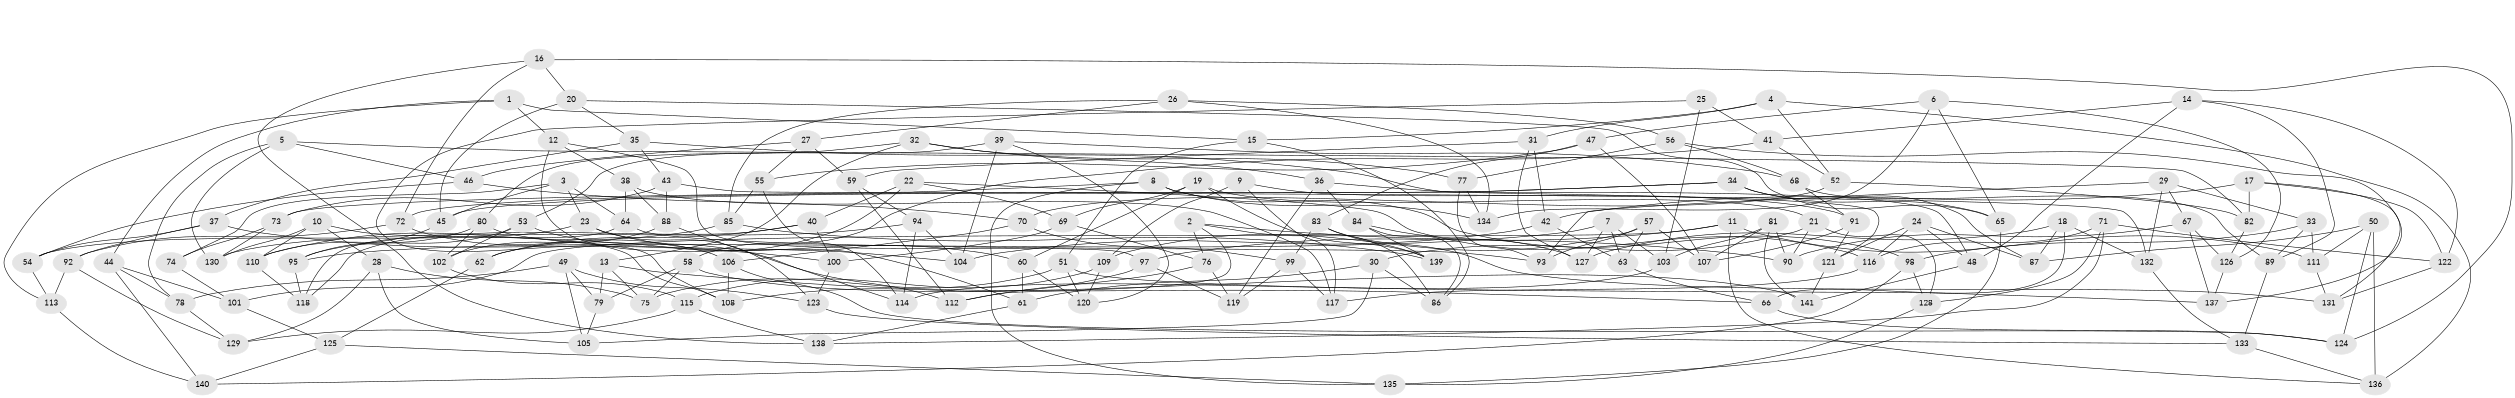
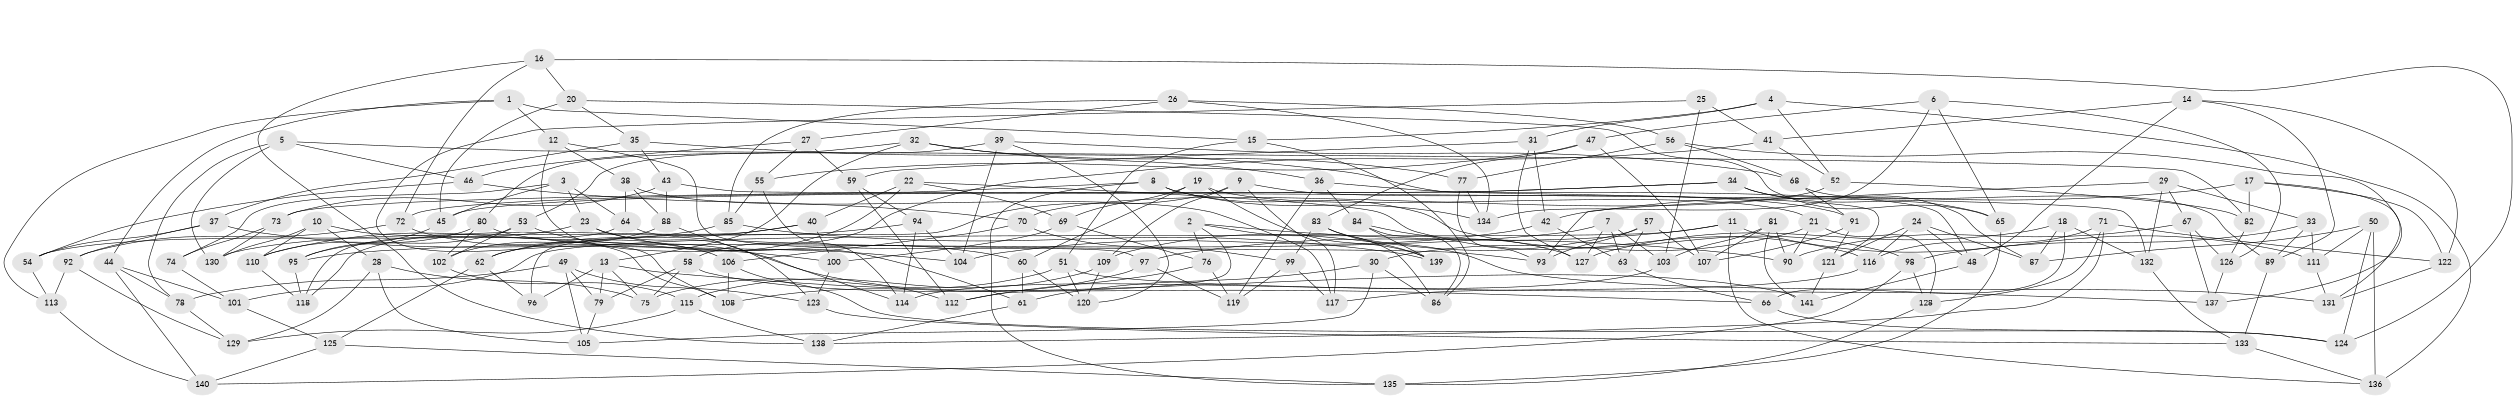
  graph {
    fontname=Lato
    node [color=gray90 fontname=Lato style=filled]
    edge [fontname=Lato]
    1
    12
    15
    44
    113
    97
    38
    61
    86
    51
    78
    101
    140
    2
    76
    90
    112
    119
    3
    23
    45
    64
    74
    60
    54
    123
    95
    93
    118
    4
    31
    52
    136
    127
    42
    59
    82
    70
    5
    46
    130
    129
    126
    6
    47
    65
    134
    55
    83
    107
    135
    137
    7
    63
    103
    66
    114
    8
    73
    98
    128
    9
    91
+   96
    109
    117
    121
    120
    115
    10
    28
    108
    110
    75
    105
    11
    111
    125
    131
    88
    138
    13
    79
    124
    14
    41
    48
    89
    122
    58
    141
    133
    16
    20
    72
    35
    92
    106
    17
    104
    18
    87
    132
    19
    21
    69
    139
    30
    100
    37
    43
    22
    40
    62
    116
    24
    25
    26
    27
    56
    85
    77
    68
    94
    29
    33
    67
    32
    36
    80
    84
    102
    34
    39
    53
    99
    49
    50
    57
    71
    81
    1 -- 12
    1 -- 15
    1 -- 44
    1 -- 113
    12 -- 97
    12 -- 38
    12 -- 61
    15 -- 86
    15 -- 51
    44 -- 78
    44 -- 101
    44 -- 140
    113 -- 140
    97 -- 119
    97 -- 108
    38 -- 64
    38 -- 117
    38 -- 88
    61 -- 138
    51 -- 137
    51 -- 120
    51 -- 75
    78 -- 129
    101 -- 125
    2 -- 86
    2 -- 76
    2 -- 90
    2 -- 112
    76 -- 112
    76 -- 119
    3 -- 23
    3 -- 45
    3 -- 64
    3 -- 74
    23 -- 60
    23 -- 54
    23 -- 123
    45 -- 95
    64 -- 93
    64 -- 118
    74 -- 101
    60 -- 61
    60 -- 120
    54 -- 113
    123 -- 133
    95 -- 118
    4 -- 15
    4 -- 31
    4 -- 52
    4 -- 136
    31 -- 127
    31 -- 42
    31 -- 59
    52 -- 82
    52 -- 70
    42 -- 63
    42 -- 104
    59 -- 112
    59 -- 94
    82 -- 126
    70 -- 106
    70 -- 99
    5 -- 78
    5 -- 82
    5 -- 46
    5 -- 130
    46 -- 54
    46 -- 70
    126 -- 137
    6 -- 126
    6 -- 47
    6 -- 65
    6 -- 134
    47 -- 55
    47 -- 83
    47 -- 107
    65 -- 135
    55 -- 114
    55 -- 85
    83 -- 131
    83 -- 139
    83 -- 99
    7 -- 95
    7 -- 127
    7 -- 63
    7 -- 103
    63 -- 66
    103 -- 114
    66 -- 124
    8 -- 134
    8 -- 135
    8 -- 73
    8 -- 98
    73 -- 74
    73 -- 130
    98 -- 140
    98 -- 128
    128 -- 135
    9 -- 91
+   9 -- 96
    9 -- 109
    9 -- 117
    91 -- 107
    91 -- 121
    109 -- 120
    109 -- 115
    121 -- 141
    115 -- 129
    115 -- 138
    10 -- 130
    10 -- 28
    10 -- 108
    10 -- 110
    28 -- 129
    28 -- 75
    28 -- 105
    110 -- 118
    11 -- 97
    11 -- 101
    11 -- 136
    11 -- 111
    111 -- 131
    125 -- 140
    125 -- 135
    88 -- 114
    88 -- 102
    13 -- 66
+   13 -- 96
    13 -- 75
    13 -- 79
    79 -- 105
    14 -- 41
    14 -- 48
    14 -- 89
    14 -- 122
    41 -- 52
    41 -- 58
    48 -- 141
    89 -- 133
    122 -- 131
    58 -- 75
    58 -- 79
    58 -- 141
    133 -- 136
    16 -- 138
    16 -- 124
    16 -- 20
    16 -- 72
    20 -- 45
    20 -- 65
    20 -- 35
    72 -- 92
    72 -- 106
    35 -- 121
    35 -- 37
    35 -- 43
    92 -- 113
    92 -- 129
    106 -- 108
    106 -- 124
    17 -- 42
    17 -- 82
    17 -- 131
    17 -- 122
    18 -- 127
    18 -- 66
    18 -- 87
    18 -- 132
    132 -- 133
    19 -- 60
    19 -- 21
    19 -- 69
    19 -- 139
    21 -- 90
    21 -- 128
    21 -- 30
    69 -- 76
    69 -- 100
    30 -- 61
    30 -- 86
    30 -- 105
    100 -- 123
    37 -- 54
    37 -- 92
    37 -- 100
    43 -- 73
    43 -- 88
    43 -- 132
    22 -- 69
    22 -- 40
    22 -- 62
    22 -- 116
    40 -- 118
    40 -- 100
    40 -- 62
+   62 -- 96
    62 -- 125
    116 -- 117
    24 -- 121
    24 -- 48
    24 -- 87
    24 -- 116
    25 -- 103
    25 -- 108
    25 -- 41
    26 -- 134
    26 -- 27
    26 -- 56
    26 -- 85
    27 -- 59
    27 -- 46
    27 -- 55
    56 -- 137
    56 -- 77
    56 -- 68
    85 -- 110
    85 -- 139
    77 -- 93
    77 -- 134
    68 -- 91
    68 -- 89
    94 -- 130
    94 -- 114
    94 -- 104
    29 -- 93
    29 -- 132
    29 -- 33
    29 -- 67
    33 -- 98
    33 -- 111
    33 -- 89
    67 -- 90
    67 -- 126
    67 -- 137
    32 -- 13
    32 -- 77
    32 -- 36
    32 -- 80
    36 -- 119
    36 -- 48
    36 -- 84
    80 -- 110
    80 -- 104
    80 -- 102
    84 -- 86
    84 -- 127
    84 -- 139
    102 -- 115
    34 -- 45
    34 -- 65
    34 -- 72
    34 -- 87
    39 -- 120
    39 -- 104
    39 -- 68
    39 -- 53
    53 -- 112
    53 -- 95
    53 -- 102
    99 -- 119
    99 -- 117
    49 -- 78
    49 -- 123
    49 -- 105
    49 -- 79
    50 -- 136
    50 -- 111
    50 -- 124
    50 -- 87
    57 -- 93
    57 -- 107
    57 -- 63
    57 -- 109
    71 -- 128
    71 -- 138
    71 -- 122
    71 -- 116
    81 -- 90
    81 -- 107
    81 -- 103
    81 -- 141
  }
